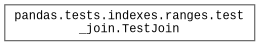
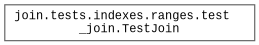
  digraph {
    rankdir=LR
    fontname="Liberation Mono"
-   n1 [color=grey40 fillcolor=white fontname="Liberation Mono" fontsize=10 height=0.2 label="pandas.tests.indexes.ranges.test\l_join.TestJoin" shape=box style=filled width=0.4]
+   n1 [color=grey40 fillcolor=white fontname="Liberation Mono" fontsize=10 height=0.2 label="join.tests.indexes.ranges.test\l_join.TestJoin" shape=box style=filled width=0.4]
  }
